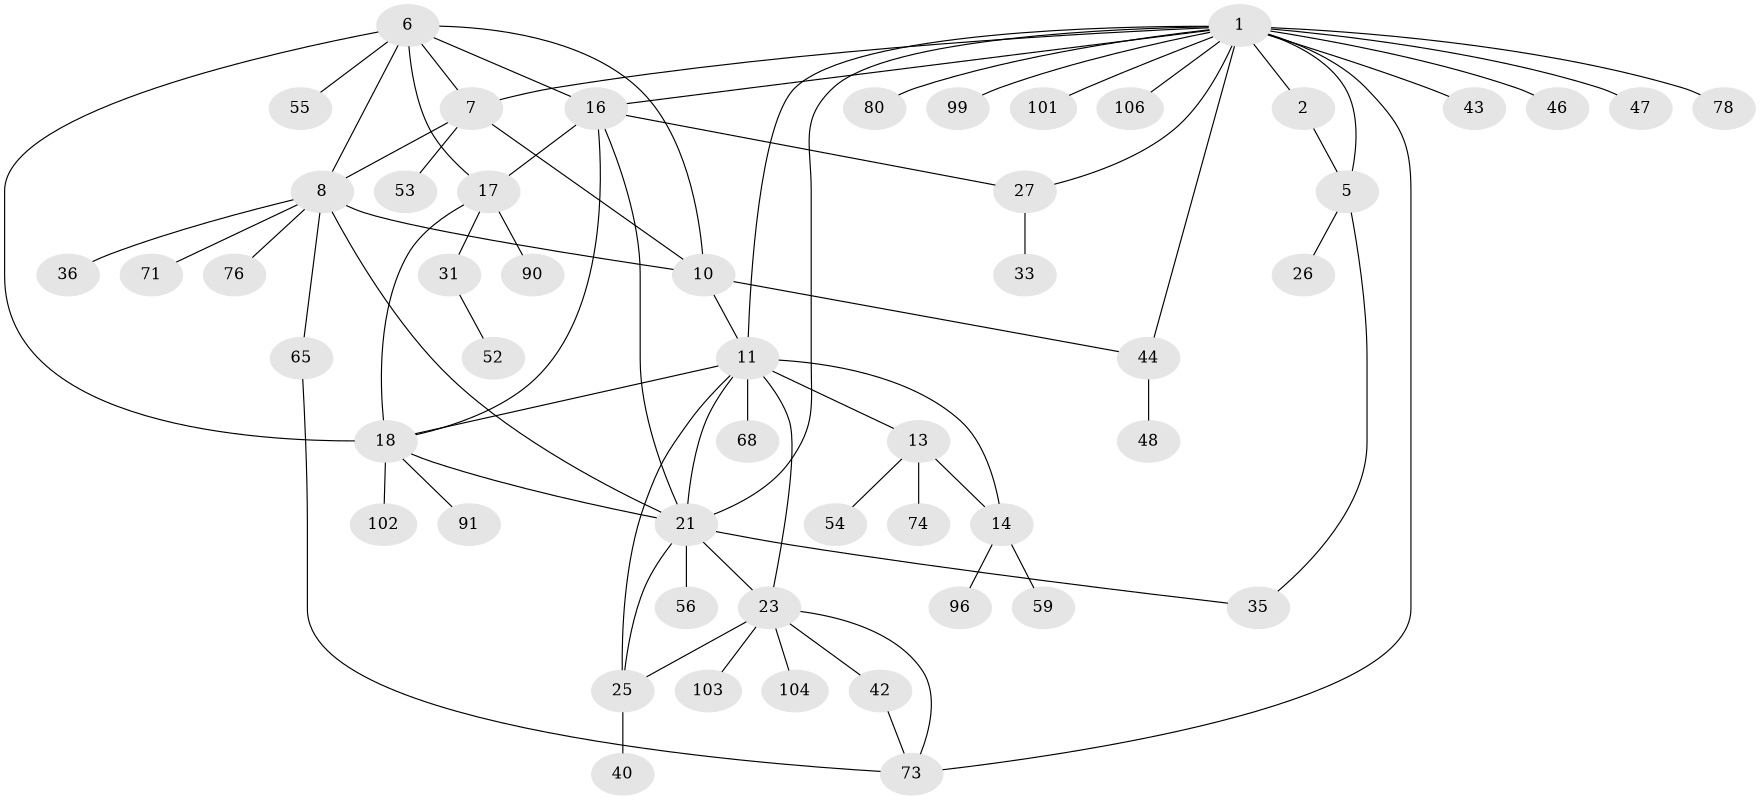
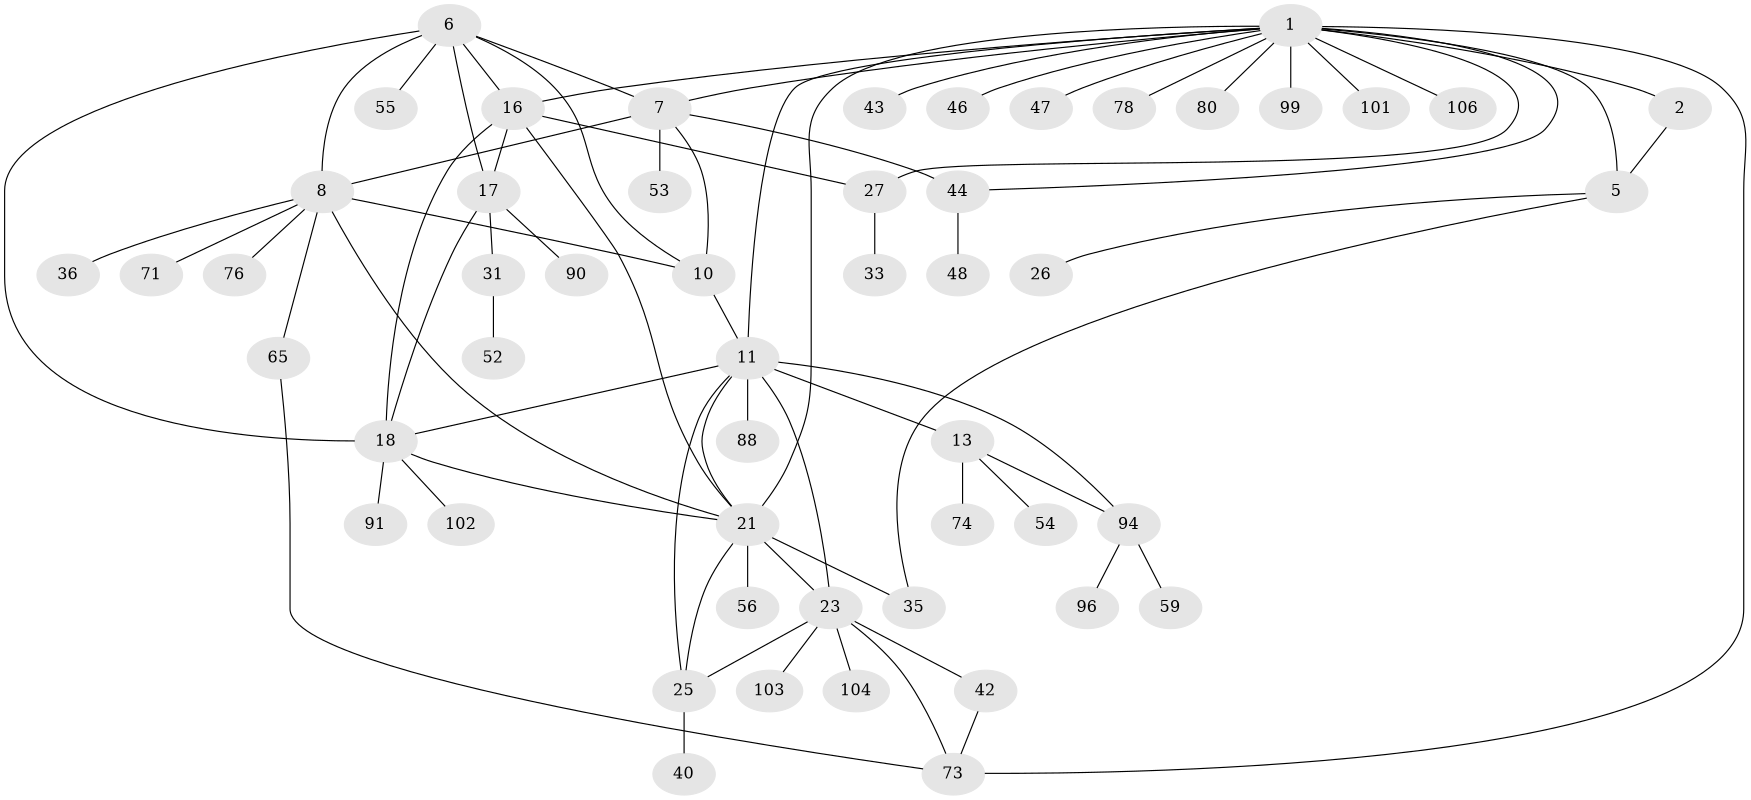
  graph {
    node [color=gray90 style=filled]
    1 [super="+3+45+32"]
    2
    5 [super="+86+60"]
    7 [super="+95"]
    11 [super="+15+87+100+82+12"]
    16 [super="+19+58"]
    21 [super="+30+88+69+22"]
    27 [super="+29"]
    43
    44 [super="+70+67+66"]
    46
    47
    73 [super="+84+79"]
    78
    80
    99
    101
    106
    26
    35
    8 [super="+9"]
    10 [super="+85+93"]
    53
    18 [super="+41"]
    13
-   14
+   14 [label=94]
    23 [super="+24+28+62"]
    25 [super="+37+83"]
-   68
+   68 [label=88]
    17
    56
    33
    48
    6 [super="+20"]
    55
    36
    65
    71
    76
    31
    90
    91
    102
    54
    74
    59
    96
    42
    103
    104
    40
    52
    1 -- 2 [weight=3]
    1 -- 5 [weight=3]
    1 -- 7
    1 -- 11 [weight=2]
    1 -- 16
    1 -- 21 [weight=2]
    1 -- 27
    1 -- 43
    1 -- 44
    1 -- 46
    1 -- 47
    1 -- 73
    1 -- 78
    1 -- 80
    1 -- 99
    1 -- 101
    1 -- 106
    2 -- 5
    5 -- 26
    5 -- 35
-   10 -- 44
+   7 -- 44
    7 -- 8 [weight=2]
    7 -- 10
    7 -- 53
    11 -- 21 [weight=2]
    11 -- 18
    11 -- 13 [weight=3]
    11 -- 14 [weight=3]
    11 -- 23
    11 -- 25
    11 -- 68
    16 -- 21
    16 -- 27
    16 -- 18 [weight=2]
    16 -- 17 [weight=2]
    21 -- 35
    21 -- 23 [weight=4]
    21 -- 25 [weight=2]
    21 -- 56
    27 -- 33
    44 -- 48
    8 -- 21
    8 -- 10 [weight=2]
    8 -- 36
    8 -- 65
    8 -- 71
    8 -- 76
    10 -- 11
    18 -- 21
    18 -- 91
    18 -- 102
    13 -- 14
    13 -- 54
    13 -- 74
    14 -- 59
    14 -- 96
    23 -- 73
    23 -- 25 [weight=2]
    23 -- 42
    23 -- 103
    23 -- 104
    25 -- 40
    17 -- 18
    17 -- 31
    17 -- 90
    6 -- 7
    6 -- 16 [weight=2]
    6 -- 8 [weight=2]
    6 -- 10
    6 -- 18
    6 -- 17
    6 -- 55
    65 -- 73
    31 -- 52
    42 -- 73
  }
